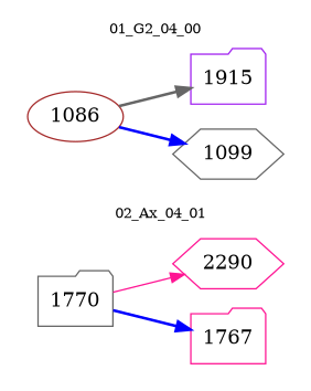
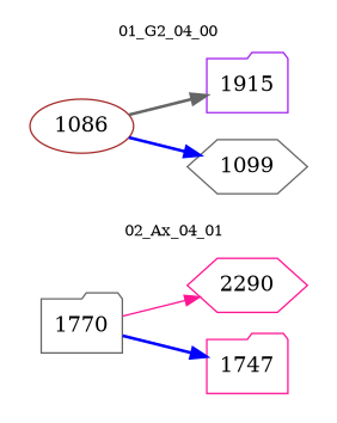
  digraph {
    rankdir=LR
    node [color=gray40 shape=folder]
    edge [color=blue style=bold]
    n1 [label=1770]
-   n2 [color=deeppink label=1767]
+   n2 [color=deeppink label=1747]
    n3 [color=deeppink label=2290 shape=hexagon]
    n4 [color=brown label=1086 shape=ellipse]
    n5 [label=1099 shape=hexagon]
    n6 [color=purple label=1915]
    subgraph cluster_1 {
      color=white
      fontsize=10
      label="02_Ax_04_01"
      n1
      n2
      n3
    }
    subgraph cluster_2 {
      color=white
      fontsize=10
      label="01_G2_04_00"
      n4
      n5
      n6
    }
    n1 -> n2
    n1 -> n3 [color=deeppink style=solid]
    n4 -> n5
    n4 -> n6 [color=gray40]
  }
